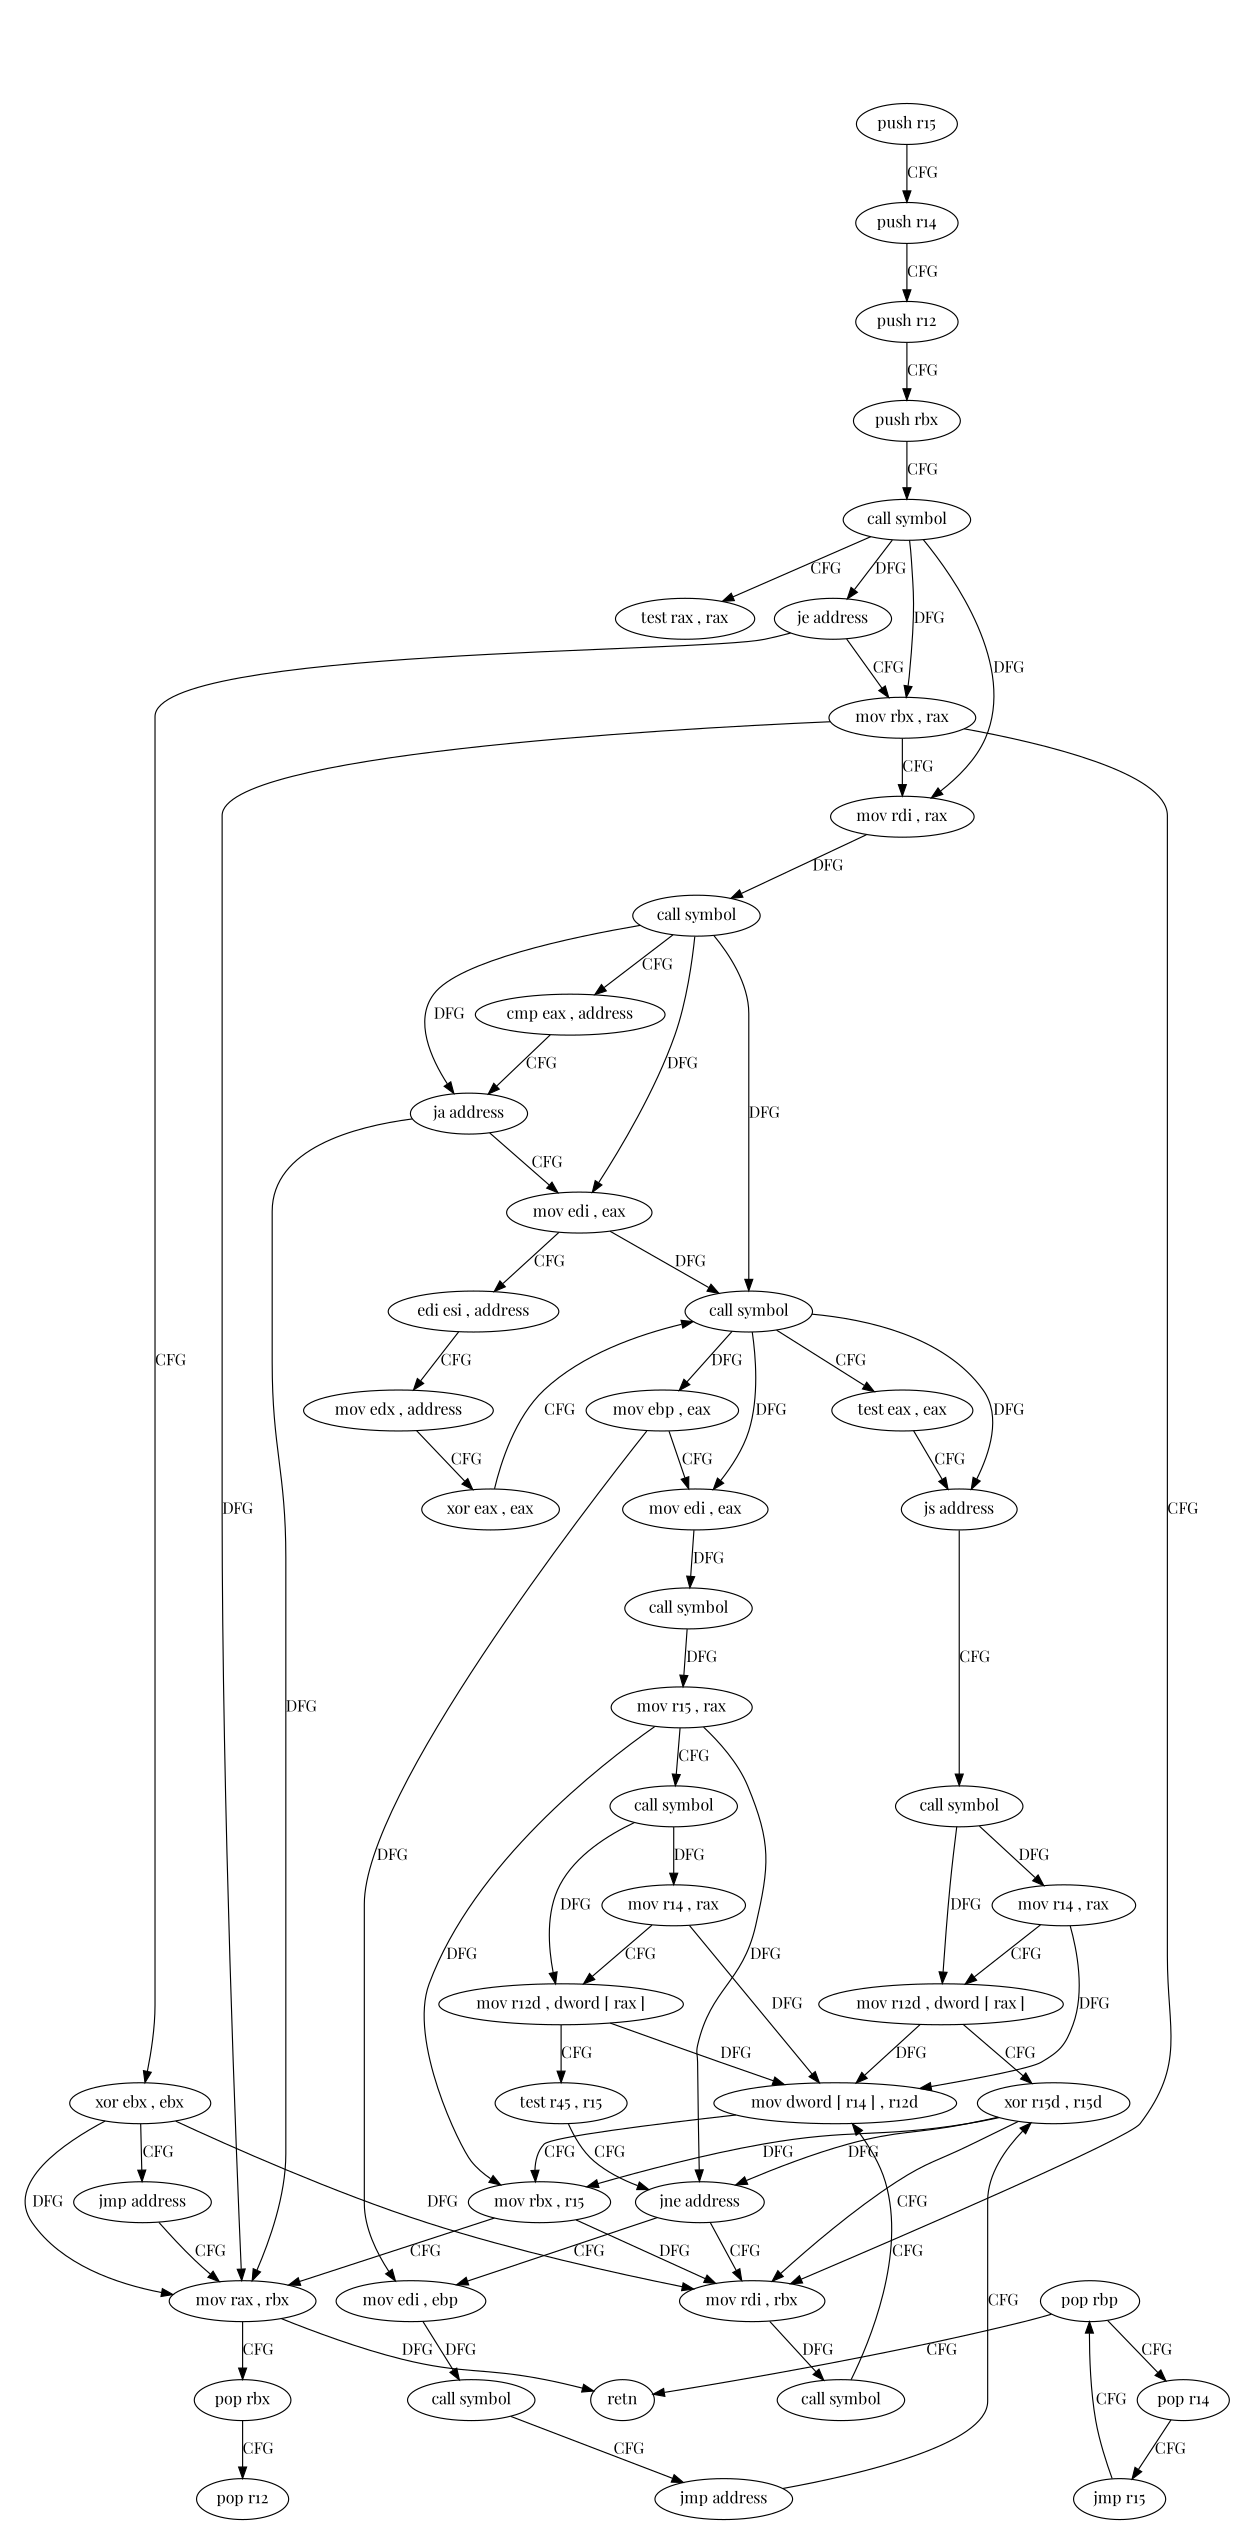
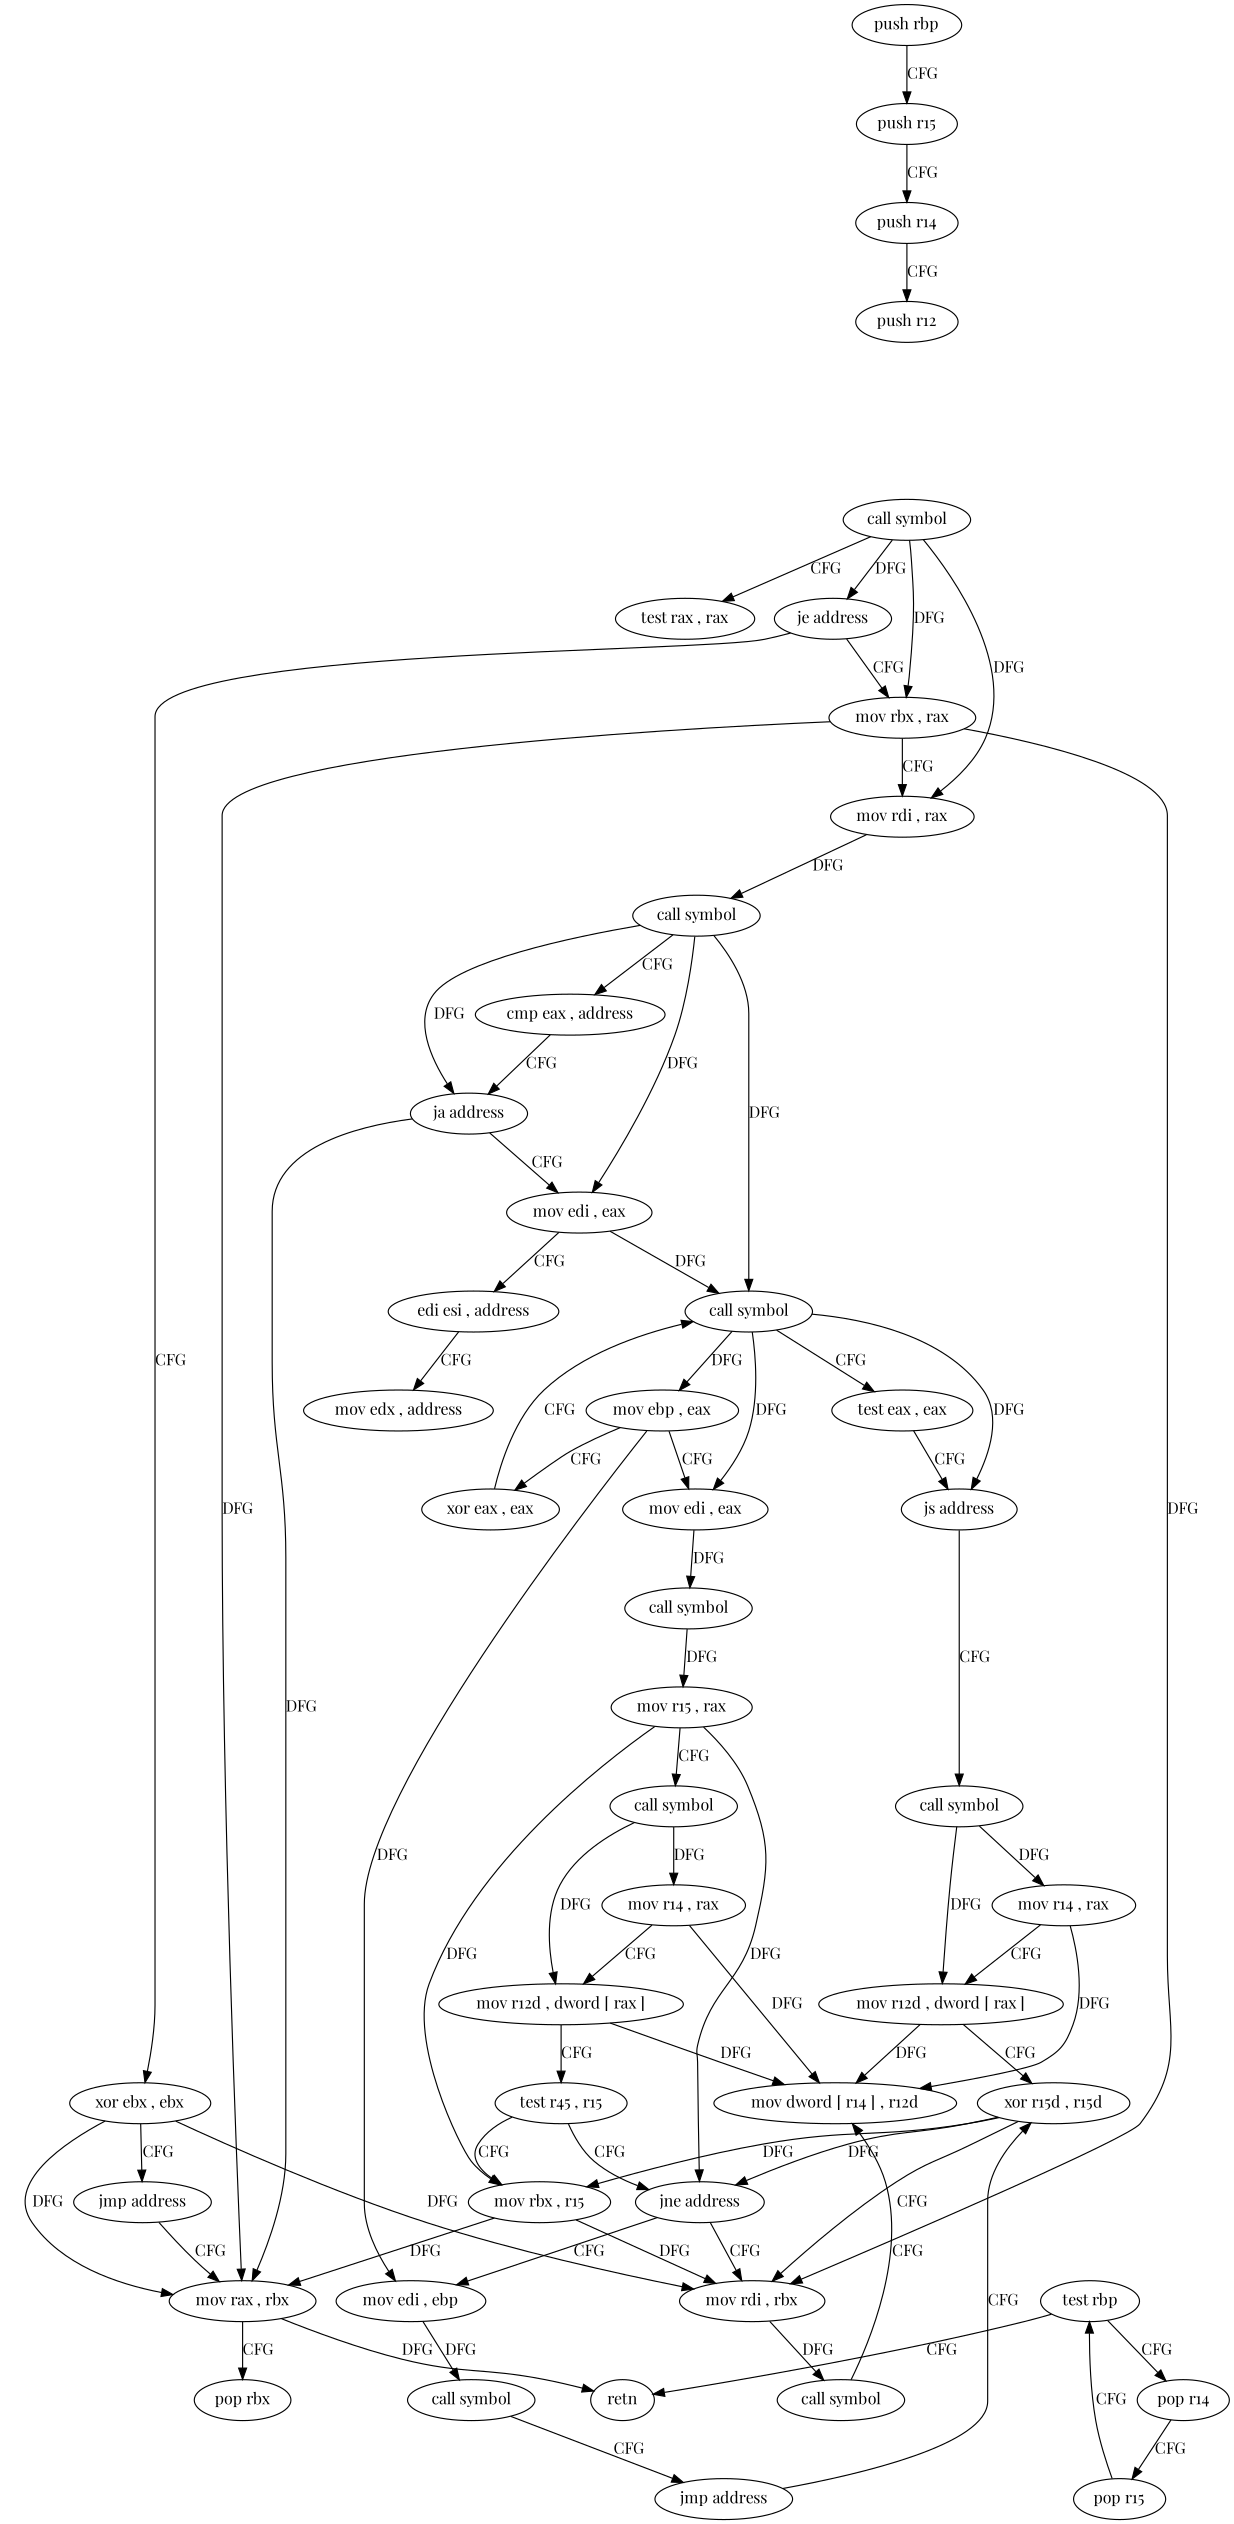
  digraph {
    fontname="Playfair Display"
    node [fontname="Playfair Display"]
    edge [fontname="Playfair Display"]
+   n1 [label="push rbp"]
    n2 [label="push r15"]
    n3 [label="push r14"]
    n4 [label="push r12"]
-   n5 [label="push rbx"]
    n6 [label="call symbol"]
    n7 [label="test rax , rax"]
    n8 [label="je address"]
    n9 [label="mov rbx , rax"]
    n10 [label="mov rdi , rax"]
    n11 [label="xor ebx , ebx"]
    n12 [label="mov rax , rbx"]
    n13 [label="mov rdi , rbx"]
    n14 [label="call symbol"]
    n15 [label="jmp address"]
    n16 [label="pop rbx"]
    n17 [label=retn]
    n18 [label="call symbol"]
-   n19 [label="pop r12"]
    n20 [label="cmp eax , address"]
    n21 [label="ja address"]
    n22 [label="mov edi , eax"]
    n23 [label="call symbol"]
    n24 [label="edi esi , address"]
    n25 [label="test eax , eax"]
    n26 [label="js address"]
    n27 [label="mov ebp , eax"]
    n28 [label="mov edi , eax"]
    n29 [label="mov edx , address"]
    n30 [label="pop r14"]
-   n31 [label="jmp r15"]
-   n32 [label="pop rbp"]
+   n31 [label="pop r15"]
+   n32 [label="test rbp"]
    n33 [label="xor eax , eax"]
    n34 [label="call symbol"]
    n35 [label="mov edi , ebp"]
    n36 [label="call symbol"]
    n37 [label="mov r14 , rax"]
    n38 [label="mov r12d , dword [ rax ]"]
    n39 [label="mov dword [ r14 ] , r12d"]
    n40 [label="xor r15d , r15d"]
    n41 [label="call symbol"]
    n42 [label="mov rbx , r15"]
    n43 [label="jne address"]
    n44 [label="mov r15 , rax"]
    n45 [label="call symbol"]
    n46 [label="mov r14 , rax"]
    n47 [label="mov r12d , dword [ rax ]"]
    n48 [label="test r45 , r15"]
    n49 [label="jmp address"]
+   n1 -> n2 [label=CFG]
    n2 -> n3 [label=CFG]
    n3 -> n4 [label=CFG]
-   n4 -> n5 [label=CFG]
-   n5 -> n6 [label=CFG]
    n6 -> n7 [label=CFG]
    n6 -> n8 [label=DFG]
    n6 -> n9 [label=DFG]
    n6 -> n10 [label=DFG]
    n8 -> n9 [label=CFG]
    n8 -> n11 [label=CFG]
    n9 -> n10 [label=CFG]
    n9 -> n12 [label=DFG]
-   n9 -> n13 [label=CFG]
+   n9 -> n13 [label=DFG]
    n10 -> n14 [label=DFG]
    n11 -> n12 [label=DFG]
    n11 -> n13 [label=DFG]
    n11 -> n15 [label=CFG]
    n12 -> n16 [label=CFG]
    n12 -> n17 [label=DFG]
    n13 -> n18 [label=DFG]
    n14 -> n20 [label=CFG]
    n14 -> n21 [label=DFG]
    n14 -> n22 [label=DFG]
    n14 -> n23 [label=DFG]
    n15 -> n12 [label=CFG]
-   n16 -> n19 [label=CFG]
    n18 -> n39 [label=CFG]
    n20 -> n21 [label=CFG]
    n21 -> n12 [label=DFG]
    n21 -> n22 [label=CFG]
    n22 -> n23 [label=DFG]
    n22 -> n24 [label=CFG]
    n23 -> n25 [label=CFG]
    n23 -> n26 [label=DFG]
    n23 -> n27 [label=DFG]
    n23 -> n28 [label=DFG]
    n24 -> n29 [label=CFG]
    n25 -> n26 [label=CFG]
    n26 -> n34 [label=CFG]
    n27 -> n28 [label=CFG]
    n27 -> n35 [label=DFG]
    n28 -> n36 [label=DFG]
-   n29 -> n33 [label=CFG]
+   n27 -> n33 [label=CFG]
    n30 -> n31 [label=CFG]
    n31 -> n32 [label=CFG]
    n32 -> n17 [label=CFG]
    n32 -> n30 [label=CFG]
    n33 -> n23 [label=CFG]
    n34 -> n37 [label=DFG]
    n34 -> n38 [label=DFG]
    n35 -> n41 [label=DFG]
    n36 -> n44 [label=DFG]
    n37 -> n38 [label=CFG]
    n37 -> n39 [label=DFG]
    n38 -> n39 [label=DFG]
    n38 -> n40 [label=CFG]
-   n39 -> n42 [label=CFG]
+   n48 -> n42 [label=CFG]
    n40 -> n13 [label=CFG]
    n40 -> n42 [label=DFG]
    n40 -> n43 [label=DFG]
    n41 -> n49 [label=CFG]
-   n42 -> n12 [label=CFG]
+   n42 -> n12 [label=DFG]
    n42 -> n13 [label=DFG]
    n43 -> n13 [label=CFG]
    n43 -> n35 [label=CFG]
    n44 -> n42 [label=DFG]
    n44 -> n43 [label=DFG]
    n44 -> n45 [label=CFG]
    n45 -> n46 [label=DFG]
    n45 -> n47 [label=DFG]
    n46 -> n39 [label=DFG]
    n46 -> n47 [label=CFG]
    n47 -> n39 [label=DFG]
    n47 -> n48 [label=CFG]
    n48 -> n43 [label=CFG]
    n49 -> n40 [label=CFG]
  }
